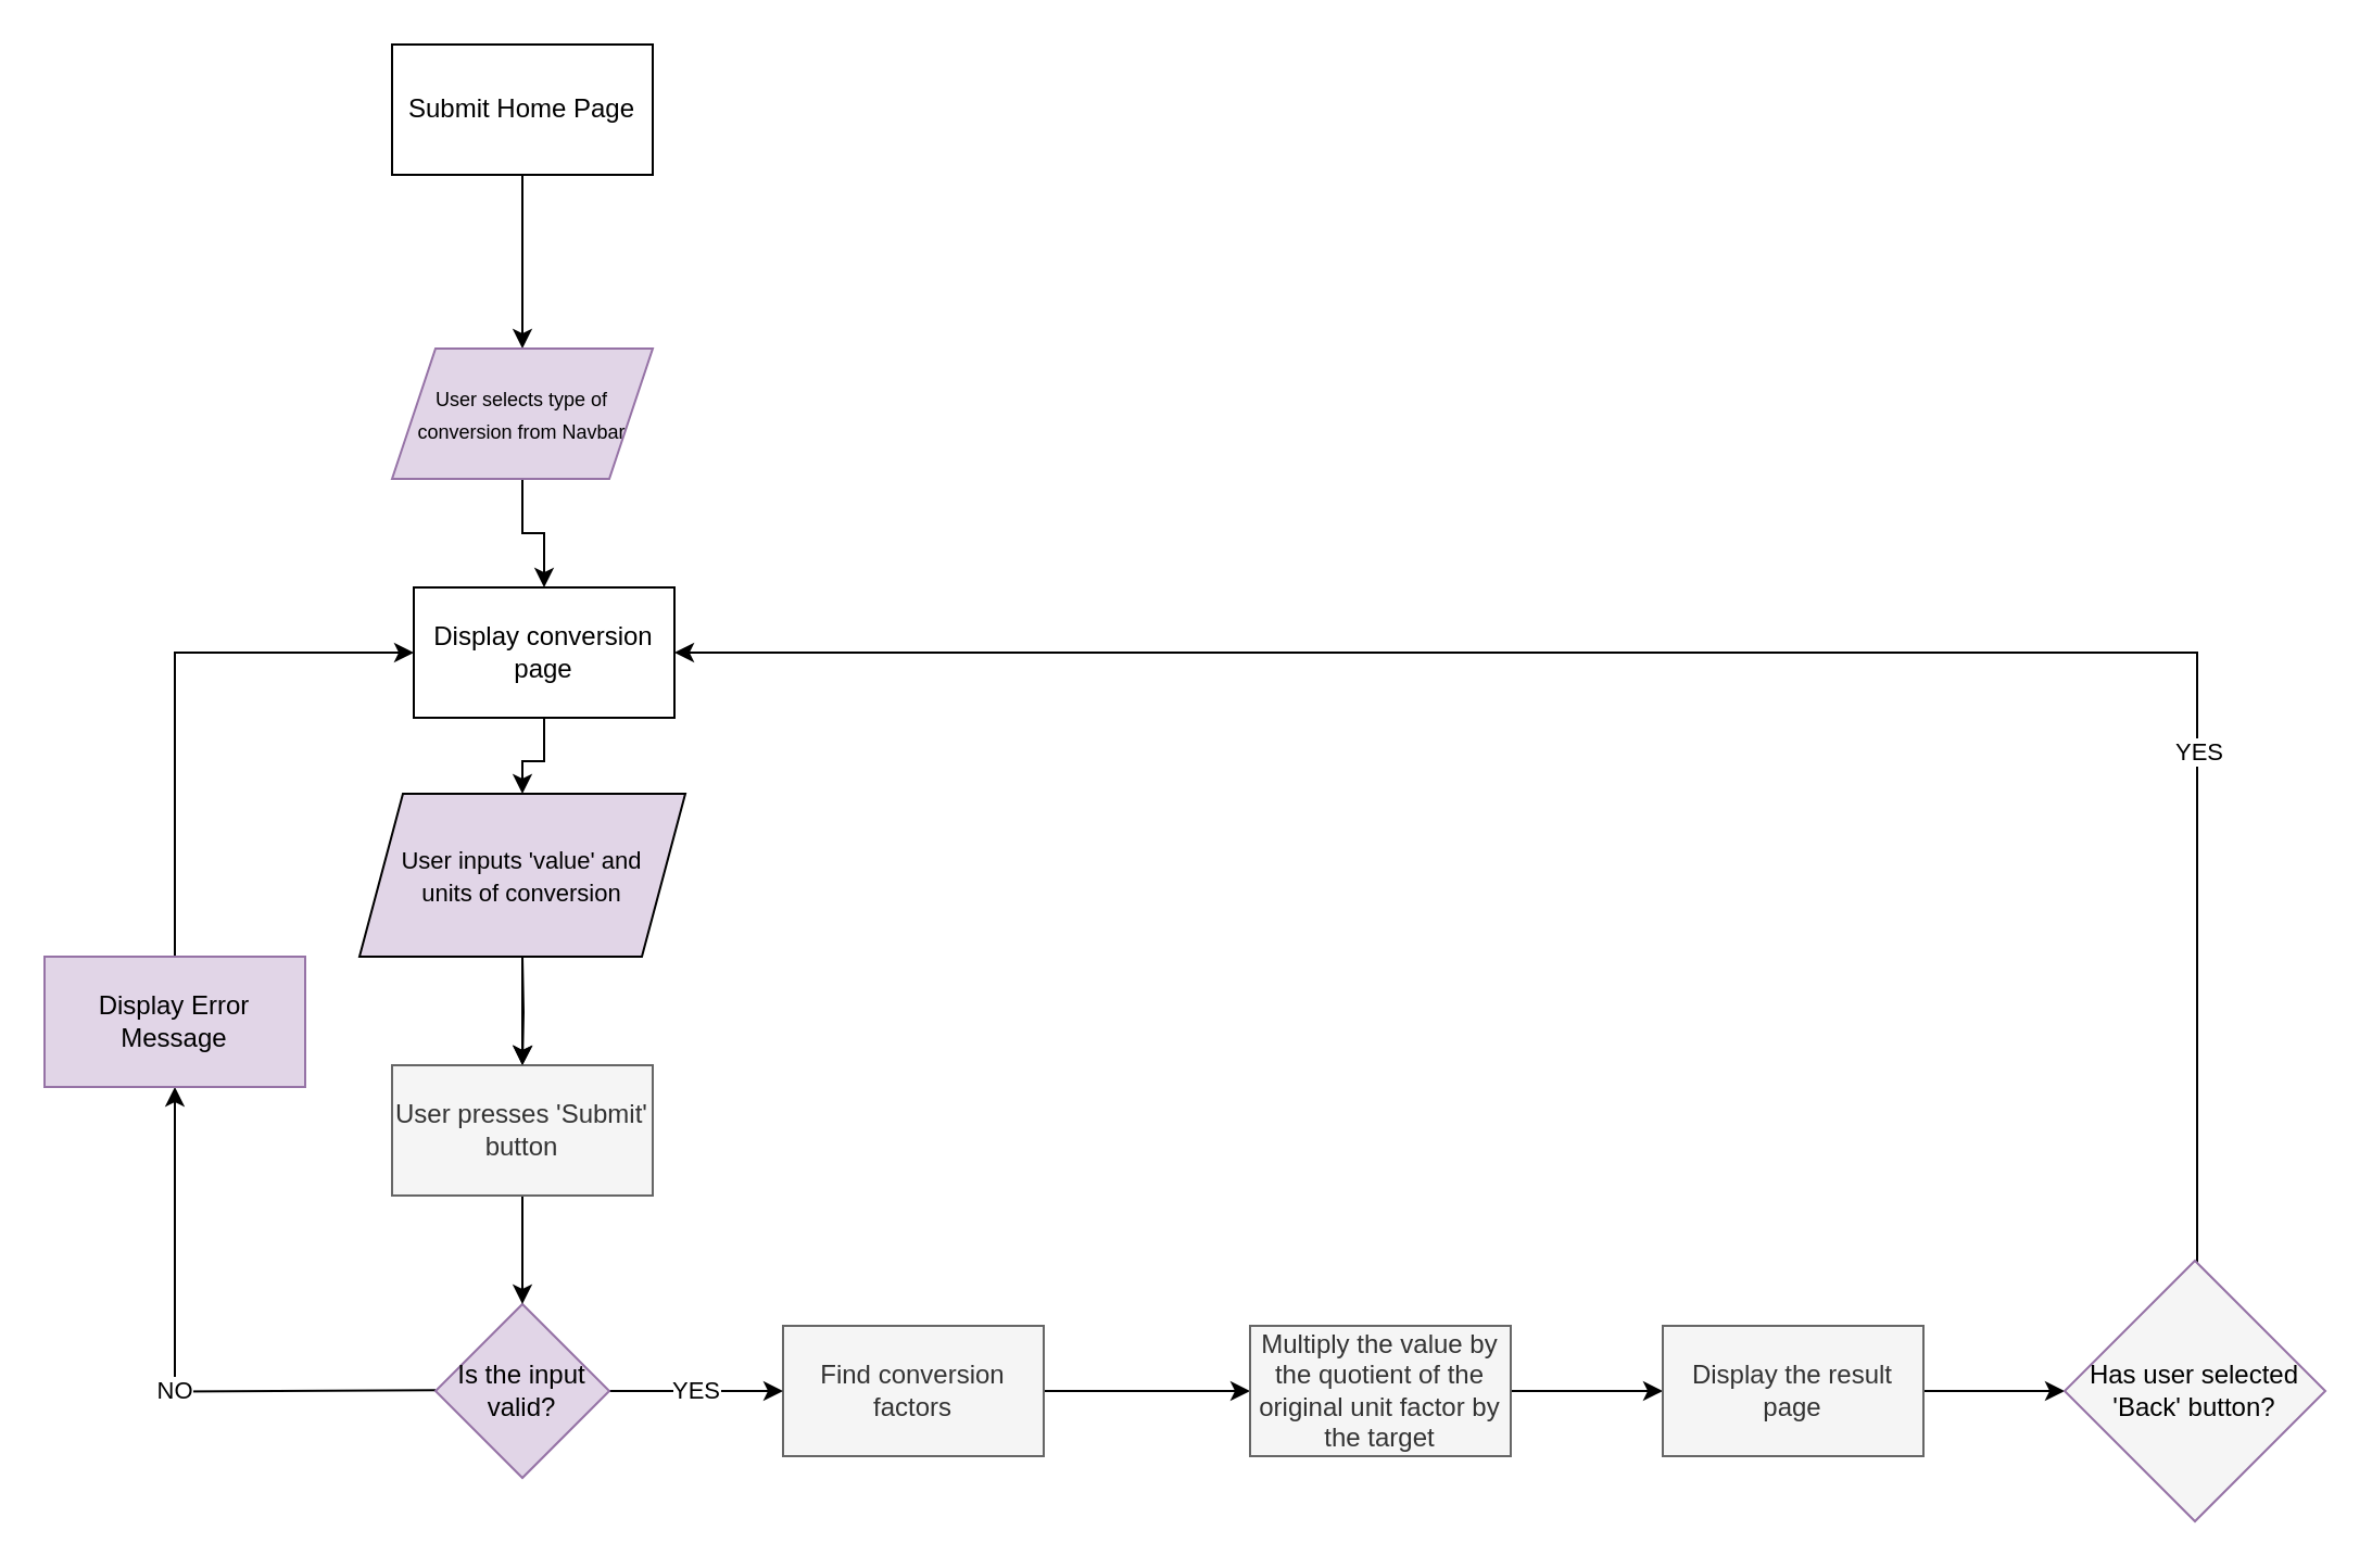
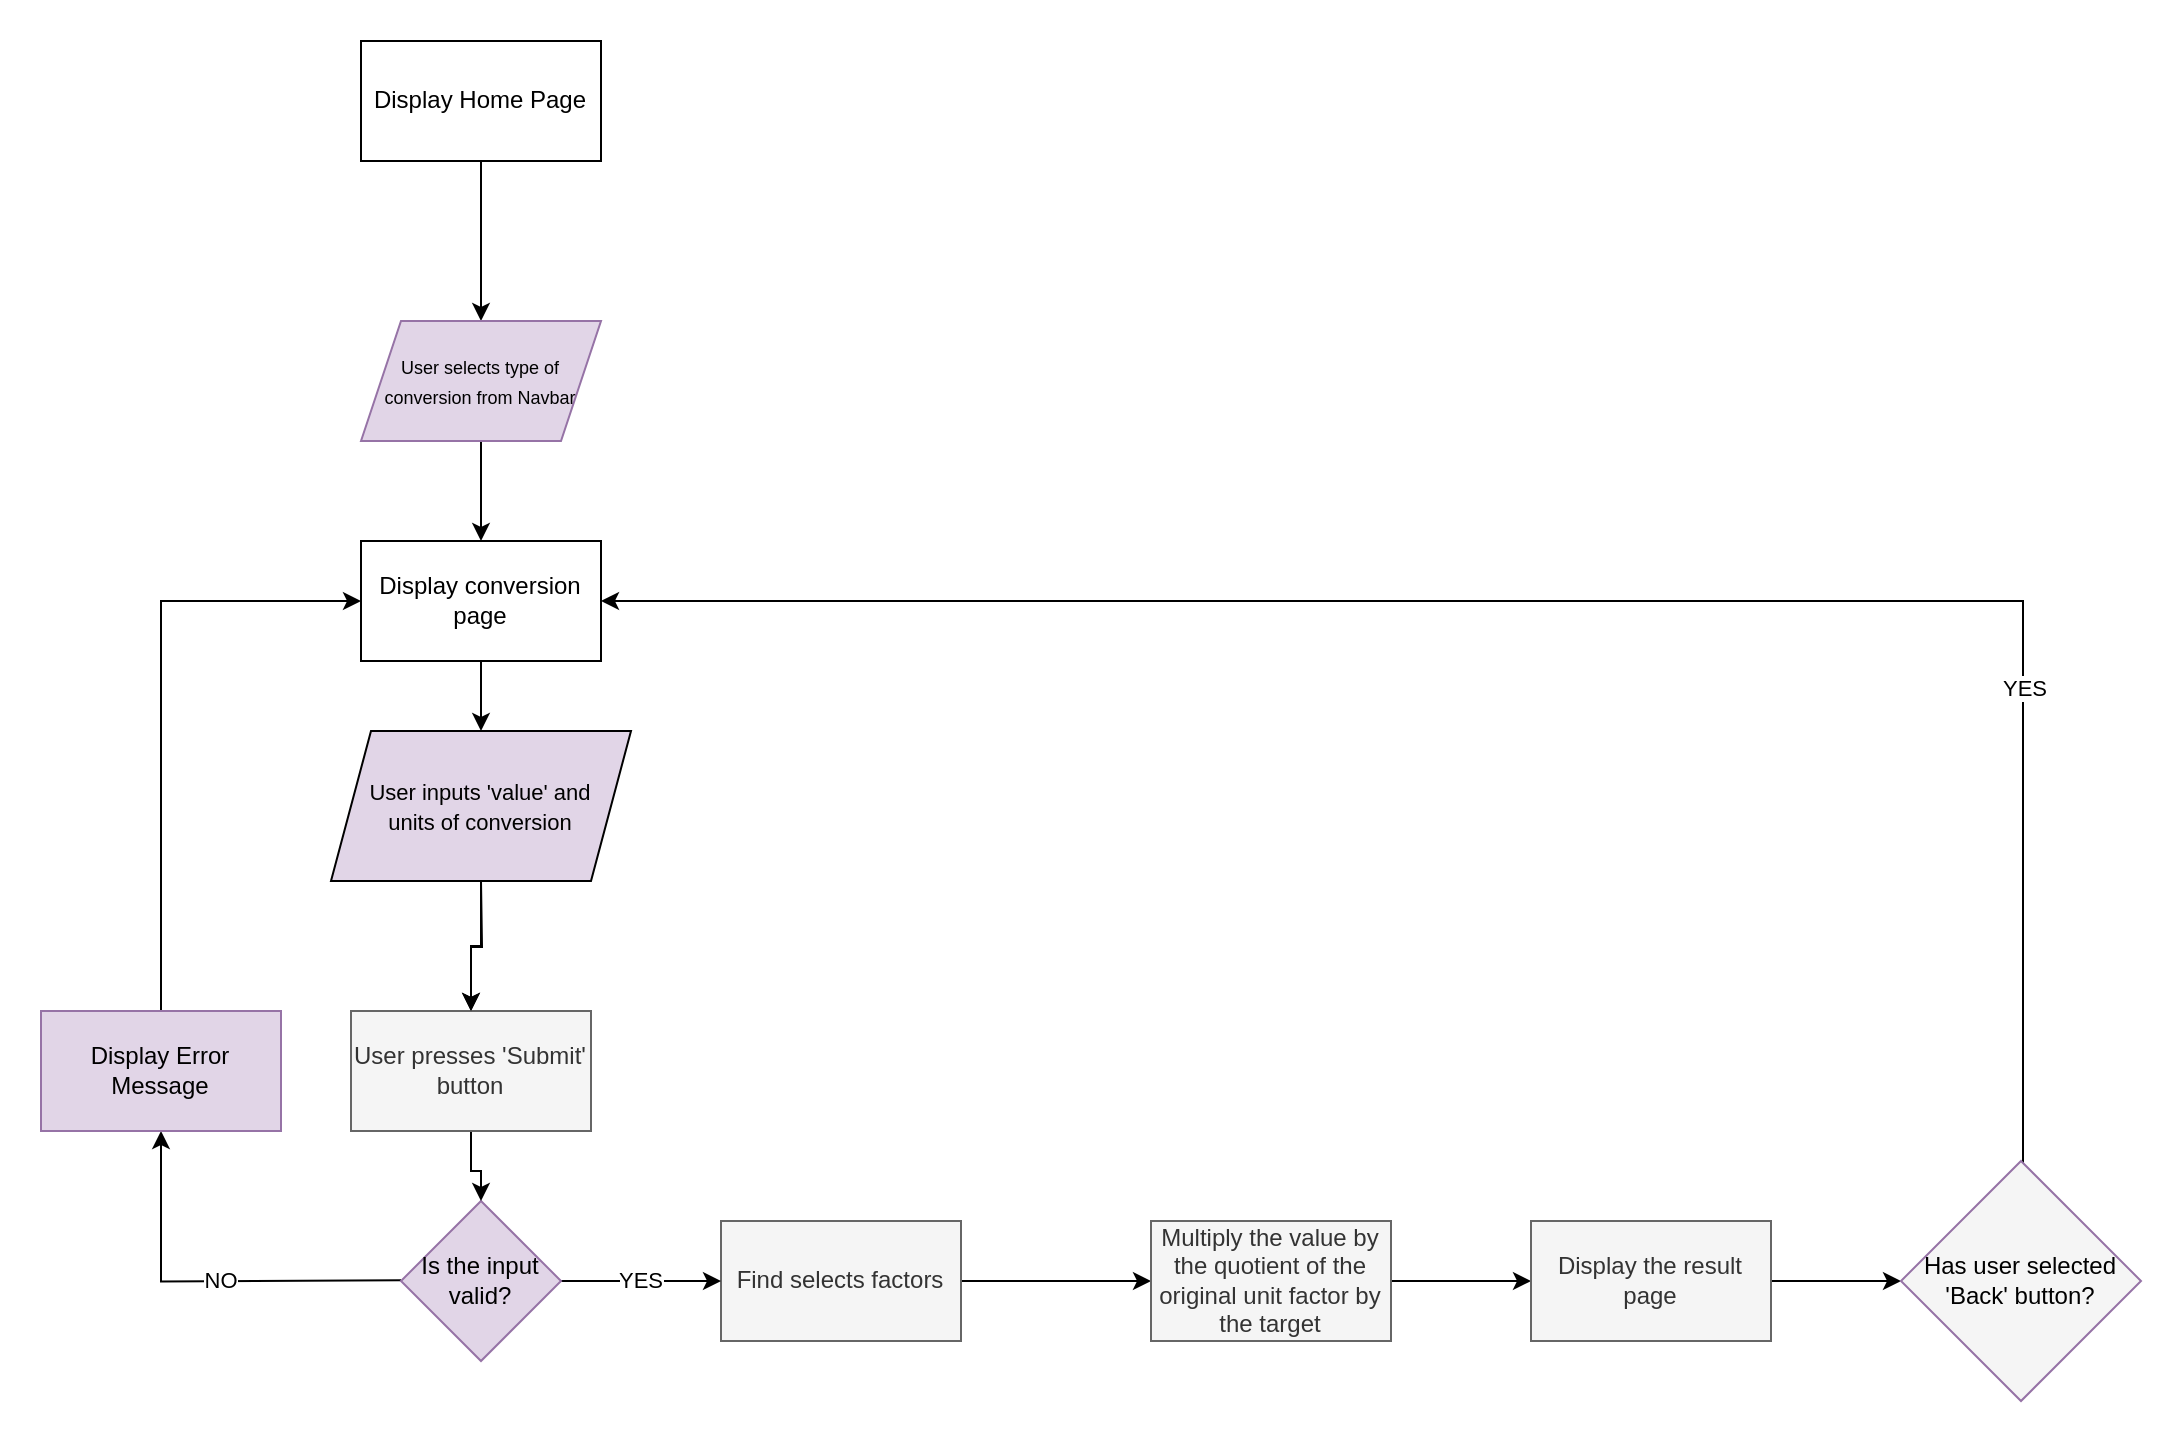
  <mxCell id="0" />
  <mxCell id="1" parent="0" />
  <mxCell id="2" value="" style="edgeStyle=none;html=1;" parent="1" source="3" target="5" edge="1"><mxGeometry relative="1" as="geometry" /></mxCell>
- <mxCell id="3" value="&lt;font style=&quot;font-size: 12px;&quot;&gt;Submit Home Page&lt;/font&gt;" style="whiteSpace=wrap;html=1;" parent="1" vertex="1"><mxGeometry x="180" y="20" width="120" height="60" as="geometry" /></mxCell>
+ <mxCell id="3" value="&lt;font style=&quot;font-size: 12px;&quot;&gt;Display Home Page&lt;/font&gt;" style="whiteSpace=wrap;html=1;" parent="1" vertex="1"><mxGeometry x="180" y="20" width="120" height="60" as="geometry" /></mxCell>
  <mxCell id="4" style="edgeStyle=orthogonalEdgeStyle;rounded=0;orthogonalLoop=1;jettySize=auto;html=1;" parent="1" source="5" target="21" edge="1"><mxGeometry relative="1" as="geometry" /></mxCell>
  <mxCell id="5" value="&lt;font style=&quot;font-size: 9px;&quot; color=&quot;#000000&quot;&gt;User selects type of conversion from Navbar&lt;/font&gt;" style="shape=parallelogram;perimeter=parallelogramPerimeter;whiteSpace=wrap;html=1;fixedSize=1;fillColor=#e1d5e7;strokeColor=#9673a6;" parent="1" vertex="1"><mxGeometry x="180" y="160" width="120" height="60" as="geometry" /></mxCell>
  <mxCell id="6" value="" style="edgeStyle=orthogonalEdgeStyle;rounded=0;orthogonalLoop=1;jettySize=auto;html=1;" parent="1" target="23" edge="1"><mxGeometry relative="1" as="geometry"><mxPoint x="240" y="440" as="sourcePoint" /></mxGeometry></mxCell>
  <mxCell id="7" value="" style="edgeStyle=orthogonalEdgeStyle;rounded=0;orthogonalLoop=1;jettySize=auto;html=1;" parent="1" source="8" target="13" edge="1"><mxGeometry relative="1" as="geometry" /></mxCell>
- <mxCell id="8" value="Find conversion factors" style="whiteSpace=wrap;html=1;fillColor=#f5f5f5;strokeColor=#666666;fontColor=#333333;" parent="1" vertex="1"><mxGeometry x="360" y="610" width="120" height="60" as="geometry" /></mxCell>
+ <mxCell id="8" value="Find selects factors" style="whiteSpace=wrap;html=1;fillColor=#f5f5f5;strokeColor=#666666;fontColor=#333333;" parent="1" vertex="1"><mxGeometry x="360" y="610" width="120" height="60" as="geometry" /></mxCell>
  <mxCell id="9" value="YES" style="edgeStyle=orthogonalEdgeStyle;rounded=0;orthogonalLoop=1;jettySize=auto;html=1;" parent="1" source="11" target="8" edge="1"><mxGeometry relative="1" as="geometry" /></mxCell>
  <mxCell id="10" value="NO" style="edgeStyle=orthogonalEdgeStyle;rounded=0;orthogonalLoop=1;jettySize=auto;html=1;" parent="1" target="19" edge="1"><mxGeometry x="-0.078" relative="1" as="geometry"><mxPoint x="79.96" y="639.63" as="targetPoint" /><mxPoint x="199.997" y="639.667" as="sourcePoint" /><mxPoint as="offset" /></mxGeometry></mxCell>
  <mxCell id="11" value="Is the input valid?" style="rhombus;whiteSpace=wrap;html=1;fillColor=#e1d5e7;strokeColor=#9673a6;" parent="1" vertex="1"><mxGeometry x="200" y="600" width="80" height="80" as="geometry" /></mxCell>
  <mxCell id="12" value="" style="edgeStyle=orthogonalEdgeStyle;rounded=0;orthogonalLoop=1;jettySize=auto;html=1;" parent="1" source="13" target="15" edge="1"><mxGeometry relative="1" as="geometry" /></mxCell>
  <mxCell id="13" value="Multiply the value by the quotient of the original unit factor by the target" style="whiteSpace=wrap;html=1;fillColor=#f5f5f5;strokeColor=#666666;fontColor=#333333;" parent="1" vertex="1"><mxGeometry x="575" y="610" width="120" height="60" as="geometry" /></mxCell>
  <mxCell id="14" value="" style="edgeStyle=orthogonalEdgeStyle;rounded=0;orthogonalLoop=1;jettySize=auto;html=1;" parent="1" source="15" target="17" edge="1"><mxGeometry relative="1" as="geometry" /></mxCell>
  <mxCell id="15" value="Display the result page" style="whiteSpace=wrap;html=1;fillColor=#f5f5f5;strokeColor=#666666;fontColor=#333333;" parent="1" vertex="1"><mxGeometry x="765" y="610" width="120" height="60" as="geometry" /></mxCell>
  <mxCell id="16" value="YES" style="edgeStyle=orthogonalEdgeStyle;rounded=0;orthogonalLoop=1;jettySize=auto;html=1;entryX=1;entryY=0.5;entryDx=0;entryDy=0;" parent="1" source="17" target="21" edge="1"><mxGeometry x="-0.522" y="-1" relative="1" as="geometry"><mxPoint x="1010" y="-100" as="targetPoint" /><Array as="points"><mxPoint x="1011" y="300" /></Array><mxPoint as="offset" /></mxGeometry></mxCell>
  <mxCell id="17" value="Has user selected 'Back' button?" style="rhombus;whiteSpace=wrap;html=1;fillColor=#f5f5f5;strokeColor=#9673a6;" parent="1" vertex="1"><mxGeometry x="950" y="580" width="120" height="120" as="geometry" /></mxCell>
  <mxCell id="18" style="edgeStyle=orthogonalEdgeStyle;rounded=0;orthogonalLoop=1;jettySize=auto;html=1;entryX=0;entryY=0.5;entryDx=0;entryDy=0;" parent="1" source="19" target="21" edge="1"><mxGeometry relative="1" as="geometry"><mxPoint x="80" y="310" as="targetPoint" /><Array as="points"><mxPoint x="80" y="300" /></Array></mxGeometry></mxCell>
- <mxCell id="19" value="Display Error Message" style="whiteSpace=wrap;html=1;fillColor=#e1d5e7;strokeColor=#9673a6;" parent="1" vertex="1"><mxGeometry x="20" y="440" width="120" height="60" as="geometry" /></mxCell>
+ <mxCell id="19" value="Display Error Message" style="whiteSpace=wrap;html=1;fillColor=#e1d5e7;strokeColor=#9673a6;" parent="1" vertex="1"><mxGeometry x="20" y="505" width="120" height="60" as="geometry" /></mxCell>
  <mxCell id="20" value="" style="edgeStyle=orthogonalEdgeStyle;rounded=0;orthogonalLoop=1;jettySize=auto;html=1;" parent="1" source="21" target="25" edge="1"><mxGeometry relative="1" as="geometry" /></mxCell>
- <mxCell id="21" value="Display conversion page" style="rounded=0;whiteSpace=wrap;html=1;" parent="1" vertex="1"><mxGeometry x="190" y="270" width="120" height="60" as="geometry" /></mxCell>
+ <mxCell id="21" value="Display conversion page" style="rounded=0;whiteSpace=wrap;html=1;" parent="1" vertex="1"><mxGeometry x="180" y="270" width="120" height="60" as="geometry" /></mxCell>
  <mxCell id="22" value="" style="edgeStyle=orthogonalEdgeStyle;rounded=0;orthogonalLoop=1;jettySize=auto;html=1;" parent="1" source="23" target="11" edge="1"><mxGeometry relative="1" as="geometry" /></mxCell>
- <mxCell id="23" value="User presses 'Submit' button" style="whiteSpace=wrap;html=1;fillColor=#f5f5f5;strokeColor=#666666;fontColor=#333333;" parent="1" vertex="1"><mxGeometry x="180" y="490" width="120" height="60" as="geometry" /></mxCell>
+ <mxCell id="23" value="User presses 'Submit' button" style="whiteSpace=wrap;html=1;fillColor=#f5f5f5;strokeColor=#666666;fontColor=#333333;" parent="1" vertex="1"><mxGeometry x="175" y="505" width="120" height="60" as="geometry" /></mxCell>
  <mxCell id="24" value="" style="edgeStyle=orthogonalEdgeStyle;rounded=0;orthogonalLoop=1;jettySize=auto;html=1;" parent="1" source="25" target="23" edge="1"><mxGeometry relative="1" as="geometry" /></mxCell>
  <mxCell id="25" value="&lt;font style=&quot;font-size: 11px;&quot;&gt;User inputs 'value' and &lt;br&gt;units of conversion&lt;/font&gt;" style="shape=parallelogram;perimeter=parallelogramPerimeter;whiteSpace=wrap;html=1;fixedSize=1;rounded=0;fillColor=#E1D5E7;" parent="1" vertex="1"><mxGeometry x="165" y="365" width="150" height="75" as="geometry" /></mxCell>
